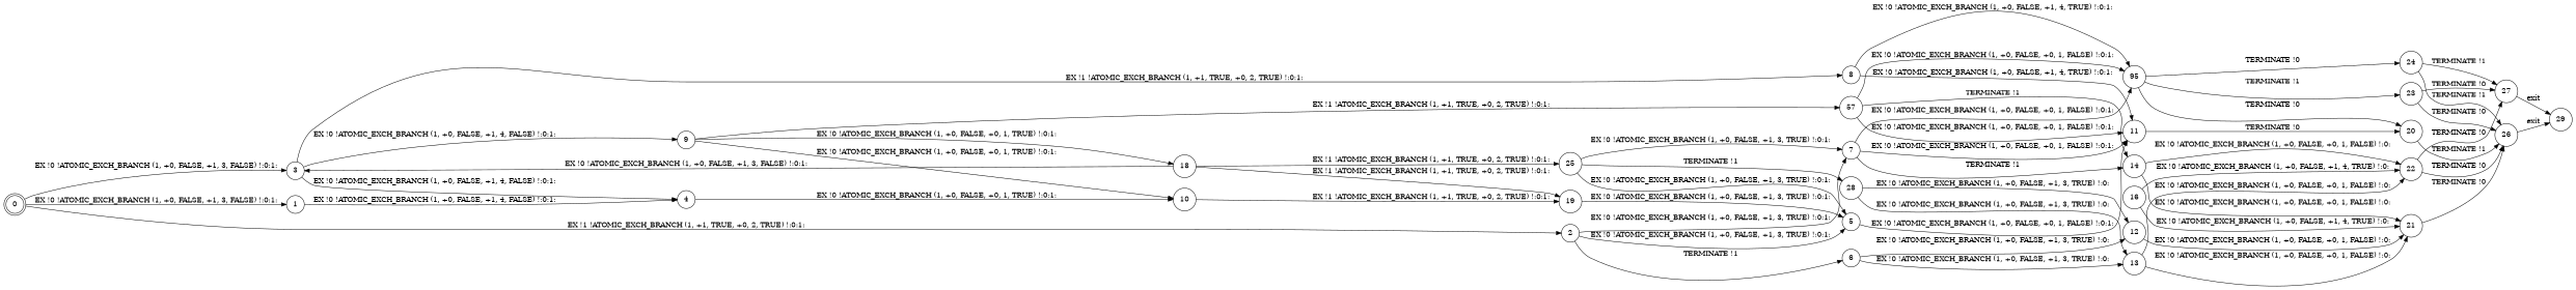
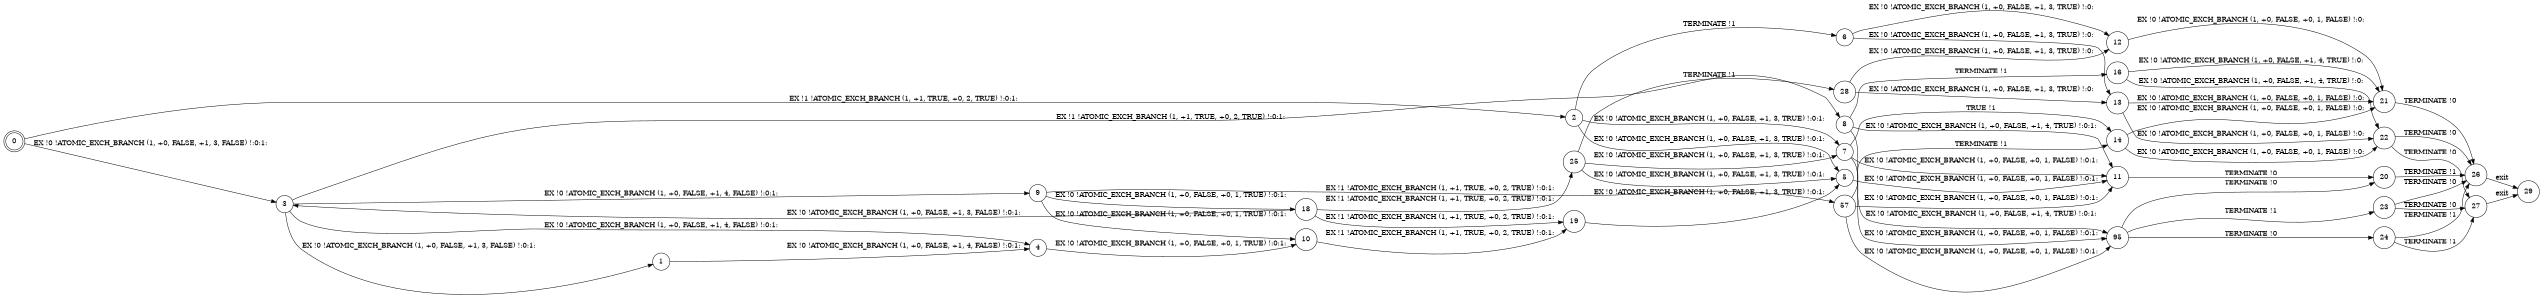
  digraph {
    rankdir=LR
    node [shape=circle]
    0 [peripheries=2]
    1
    2
    3
    4
    5
    6
    7
    8
    9
    10
    11
    12
    13
    14
    n16 [label=95]
    16
    n18 [label=57]
    18
    19
    20
    21
    22
    23
    24
    25
    26
    27
    28
    29
-   0 -> 1 [label="EX !0 !ATOMIC_EXCH_BRANCH (1, +0, FALSE, +1, 3, FALSE) !:0:1:"]
+   3 -> 1 [label="EX !0 !ATOMIC_EXCH_BRANCH (1, +0, FALSE, +1, 3, FALSE) !:0:1:"]
    0 -> 2 [label="EX !1 !ATOMIC_EXCH_BRANCH (1, +1, TRUE, +0, 2, TRUE) !:0:1:"]
    0 -> 3 [label="EX !0 !ATOMIC_EXCH_BRANCH (1, +0, FALSE, +1, 3, FALSE) !:0:1:"]
    1 -> 4 [label="EX !0 !ATOMIC_EXCH_BRANCH (1, +0, FALSE, +1, 4, FALSE) !:0:1:"]
    2 -> 5 [label="EX !0 !ATOMIC_EXCH_BRANCH (1, +0, FALSE, +1, 3, TRUE) !:0:1:"]
    2 -> 6 [label="TERMINATE !1"]
    2 -> 7 [label="EX !0 !ATOMIC_EXCH_BRANCH (1, +0, FALSE, +1, 3, TRUE) !:0:1:"]
    3 -> 4 [label="EX !0 !ATOMIC_EXCH_BRANCH (1, +0, FALSE, +1, 4, FALSE) !:0:1:"]
    3 -> 8 [label="EX !1 !ATOMIC_EXCH_BRANCH (1, +1, TRUE, +0, 2, TRUE) !:0:1:"]
    3 -> 9 [label="EX !0 !ATOMIC_EXCH_BRANCH (1, +0, FALSE, +1, 4, FALSE) !:0:1:"]
    4 -> 10 [label="EX !0 !ATOMIC_EXCH_BRANCH (1, +0, FALSE, +0, 1, TRUE) !:0:1:"]
    5 -> 11 [label="EX !0 !ATOMIC_EXCH_BRANCH (1, +0, FALSE, +0, 1, FALSE) !:0:1:"]
    6 -> 12 [label="EX !0 !ATOMIC_EXCH_BRANCH (1, +0, FALSE, +1, 3, TRUE) !:0:"]
    6 -> 13 [label="EX !0 !ATOMIC_EXCH_BRANCH (1, +0, FALSE, +1, 3, TRUE) !:0:"]
    7 -> 11 [label="EX !0 !ATOMIC_EXCH_BRANCH (1, +0, FALSE, +0, 1, FALSE) !:0:1:"]
-   7 -> 14 [label="TERMINATE !1"]
+   7 -> 14 [label="TRUE !1"]
    7 -> n16 [label="EX !0 !ATOMIC_EXCH_BRANCH (1, +0, FALSE, +0, 1, FALSE) !:0:1:"]
    8 -> 11 [label="EX !0 !ATOMIC_EXCH_BRANCH (1, +0, FALSE, +1, 4, TRUE) !:0:1:"]
    8 -> n16 [label="EX !0 !ATOMIC_EXCH_BRANCH (1, +0, FALSE, +1, 4, TRUE) !:0:1:"]
+   8 -> 16 [label="TERMINATE !1"]
    9 -> 10 [label="EX !0 !ATOMIC_EXCH_BRANCH (1, +0, FALSE, +0, 1, TRUE) !:0:1:"]
    9 -> n18 [label="EX !1 !ATOMIC_EXCH_BRANCH (1, +1, TRUE, +0, 2, TRUE) !:0:1:"]
    9 -> 18 [label="EX !0 !ATOMIC_EXCH_BRANCH (1, +0, FALSE, +0, 1, TRUE) !:0:1:"]
    10 -> 19 [label="EX !1 !ATOMIC_EXCH_BRANCH (1, +1, TRUE, +0, 2, TRUE) !:0:1:"]
    11 -> 20 [label="TERMINATE !0"]
    12 -> 21 [label="EX !0 !ATOMIC_EXCH_BRANCH (1, +0, FALSE, +0, 1, FALSE) !:0:"]
    13 -> 21 [label="EX !0 !ATOMIC_EXCH_BRANCH (1, +0, FALSE, +0, 1, FALSE) !:0:"]
    13 -> 22 [label="EX !0 !ATOMIC_EXCH_BRANCH (1, +0, FALSE, +0, 1, FALSE) !:0:"]
    14 -> 21 [label="EX !0 !ATOMIC_EXCH_BRANCH (1, +0, FALSE, +0, 1, FALSE) !:0:"]
    14 -> 22 [label="EX !0 !ATOMIC_EXCH_BRANCH (1, +0, FALSE, +0, 1, FALSE) !:0:"]
    n16 -> 20 [label="TERMINATE !0"]
    n16 -> 23 [label="TERMINATE !1"]
    n16 -> 24 [label="TERMINATE !0"]
    16 -> 21 [label="EX !0 !ATOMIC_EXCH_BRANCH (1, +0, FALSE, +1, 4, TRUE) !:0:"]
    16 -> 22 [label="EX !0 !ATOMIC_EXCH_BRANCH (1, +0, FALSE, +1, 4, TRUE) !:0:"]
    n18 -> 11 [label="EX !0 !ATOMIC_EXCH_BRANCH (1, +0, FALSE, +0, 1, FALSE) !:0:1:"]
    n18 -> 14 [label="TERMINATE !1"]
    n18 -> n16 [label="EX !0 !ATOMIC_EXCH_BRANCH (1, +0, FALSE, +0, 1, FALSE) !:0:1:"]
    18 -> 3 [label="EX !0 !ATOMIC_EXCH_BRANCH (1, +0, FALSE, +1, 3, FALSE) !:0:1:"]
    18 -> 19 [label="EX !1 !ATOMIC_EXCH_BRANCH (1, +1, TRUE, +0, 2, TRUE) !:0:1:"]
    18 -> 25 [label="EX !1 !ATOMIC_EXCH_BRANCH (1, +1, TRUE, +0, 2, TRUE) !:0:1:"]
    19 -> 5 [label="EX !0 !ATOMIC_EXCH_BRANCH (1, +0, FALSE, +1, 3, TRUE) !:0:1:"]
    20 -> 26 [label="TERMINATE !1"]
    21 -> 26 [label="TERMINATE !0"]
    22 -> 26 [label="TERMINATE !0"]
    22 -> 27 [label="TERMINATE !0"]
    23 -> 26 [label="TERMINATE !0"]
    23 -> 27 [label="TERMINATE !0"]
    24 -> 26 [label="TERMINATE !1"]
    24 -> 27 [label="TERMINATE !1"]
    25 -> 5 [label="EX !0 !ATOMIC_EXCH_BRANCH (1, +0, FALSE, +1, 3, TRUE) !:0:1:"]
    25 -> 7 [label="EX !0 !ATOMIC_EXCH_BRANCH (1, +0, FALSE, +1, 3, TRUE) !:0:1:"]
    25 -> 28 [label="TERMINATE !1"]
    26 -> 29 [label=exit]
    27 -> 29 [label=exit]
    28 -> 12 [label="EX !0 !ATOMIC_EXCH_BRANCH (1, +0, FALSE, +1, 3, TRUE) !:0:"]
    28 -> 13 [label="EX !0 !ATOMIC_EXCH_BRANCH (1, +0, FALSE, +1, 3, TRUE) !:0:"]
  }
